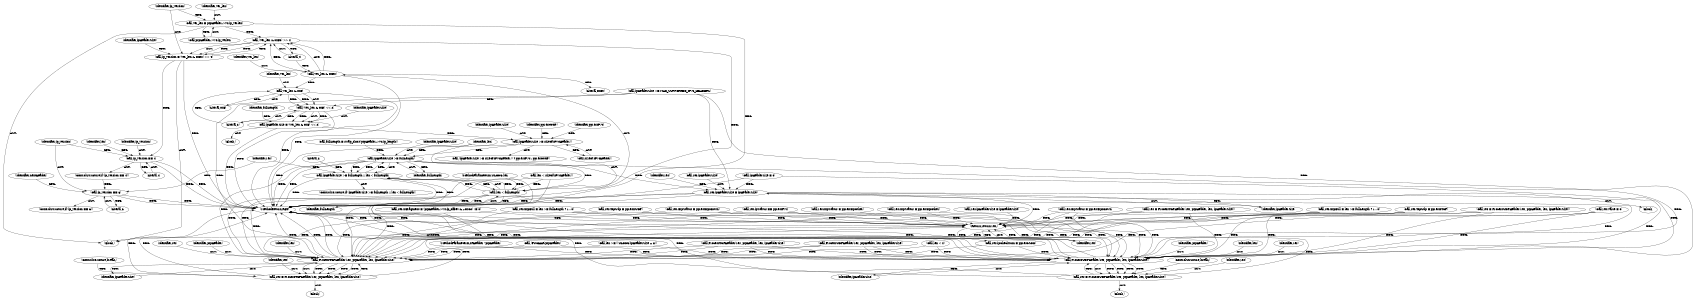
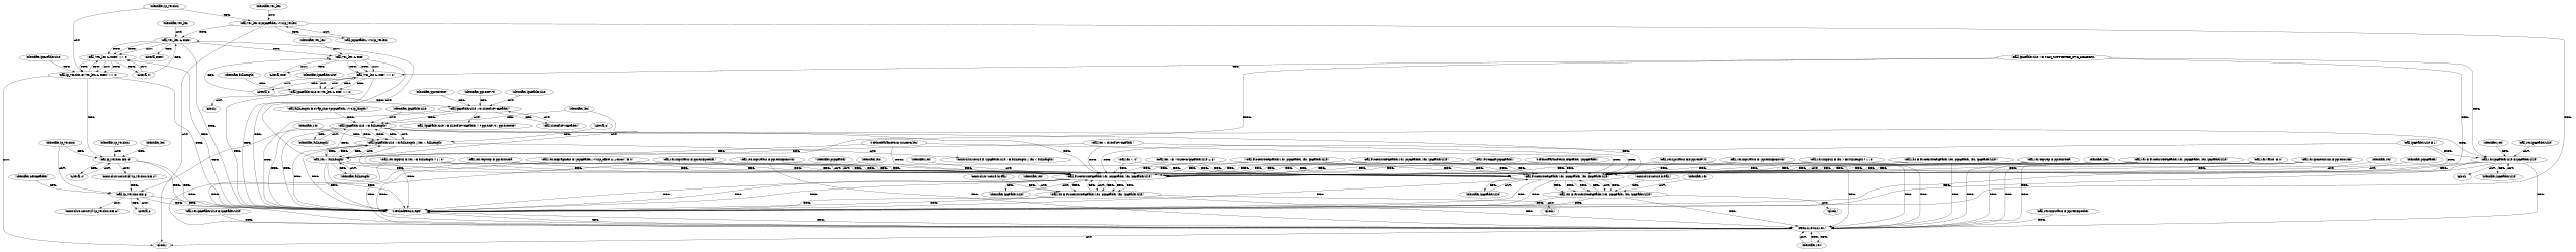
  digraph {
    n1 [label="(Call,ver_len = pIpHeader->v4.ip_verlen)"]
    n2 [label="(Call,ver_len & 0xF0)"]
    n3 [label="(Block,)"]
    n4 [label="(Call,pIpHeader->v4.ip_verlen)"]
    n5 [label="(MethodReturn,RET)"]
    n6 [label="(Call,(ver_len & 0xF0) >> 4)"]
    n7 [label="(Call,ver_len & 0xF)"]
    n8 [label="(Literal,0xF0)"]
    n9 [label="(Return,return res;)"]
    n10 [label="(Call,ip_version = (ver_len & 0xF0) >> 4)"]
    n11 [label="(Literal,4)"]
    n12 [label="(Call,(ver_len & 0xF) << 2)"]
    n13 [label="(Literal,0xF)"]
    n14 [label="(Call,ip_version == 4)"]
    n15 [label="(Literal,4)"]
    n16 [label="(ControlStructure,if (ip_version == 4))"]
    n17 [label="(Call,ip_version == 6)"]
    n18 [label="(ControlStructure,if (ip_version == 6))"]
    n19 [label="(Literal,6)"]
    n20 [label="(Call,ipHeaderSize = (ver_len & 0xF) << 2)"]
    n21 [label="(Literal,2)"]
    n22 [label="(Call,ipHeaderSize >= sizeof(IPv4Header))"]
    n23 [label="(Block,)"]
    n24 [label="(Call,ipHeaderSize >= fullLength)"]
    n25 [label="(Call,(ipHeaderSize >= sizeof(IPv4Header)) ? ppresIPV4 : ppresNotIP)"]
    n26 [label="(Call,sizeof(IPv4Header))"]
    n27 [label="(Call,ipHeaderSize >= fullLength || len < fullLength)"]
    n28 [label="(Call,len < fullLength)"]
    n29 [label="(Call,ProcessTCPHeader(res, pIpHeader, len, ipHeaderSize))"]
    n30 [label="(Call,ProcessUDPHeader(res, pIpHeader, len, ipHeaderSize))"]
    n31 [label="(Call,res.ipHeaderSize = ipHeaderSize)"]
    n32 [label="(Identifier,fullLength)"]
    n33 [label="(ControlStructure,if (ipHeaderSize >= fullLength || len < fullLength))"]
    n34 [label="(Identifier,fullLength)"]
    n35 [label="(Call,res = ProcessTCPHeader(res, pIpHeader, len, ipHeaderSize))"]
    n36 [label="(Identifier,ipHeaderSize)"]
    n37 [label="(Call,res = ProcessUDPHeader(res, pIpHeader, len, ipHeaderSize))"]
    n38 [label="(Identifier,ipHeaderSize)"]
    n39 [label="(Identifier,ipHeaderSize)"]
    n40 [label="(Block,)"]
    n41 [label="(Block,)"]
    n42 [label="(Identifier,res)"]
    n43 [label="(Block,)"]
    n44 [label="(Identifier,res)"]
    n45 [label="(Identifier,len)"]
    n46 [label="(Identifier,res)"]
    n47 [label="(Call,res.xxpStatus = ppresXxpOther)"]
    n48 [label="(Identifier,ipHeaderSize)"]
    n49 [label="(Identifier,pIpHeader)"]
    n50 [label="(Call,fullLength = swap_short(pIpHeader->v4.ip_length))"]
    n51 [label="(Call,res.IsFragment = (pIpHeader->v4.ip_offset & ~0xC0) != 0)"]
    n52 [label="(Identifier,len)"]
-   n53 [label="(Call,ipHeaderSize = 0)"]
+   n53 [label="(Call,ipHeaderSize = 1)"]
    n54 [label="(Identifier,res)"]
    n55 [label="(Identifier,ip_version)"]
    n56 [label="(Call,res.xxpStatus = ppresXxpOther)"]
    n57 [label="(MethodParameterIn,ULONG len)"]
    n58 [label="(MethodParameterIn,IPHeader *pIpHeader)"]
    n59 [label="(Call,res.ipHeaderSize = ipHeaderSize)"]
    n60 [label="(Call,res.xxpFull = len >= fullLength ? 1 : 0)"]
    n61 [label="(Identifier,ver_len)"]
    n62 [label="(ControlStructure,break;)"]
    n63 [label="(Call,res.xxpFull = len >= fullLength ? 1 : 0)"]
    n64 [label="(Identifier,res)"]
    n65 [label="(Identifier,len)"]
    n66 [label="(Call,res.TcpUdp = ppresIsUDP)"]
    n67 [label="(Call,ProcessUDPHeader(res, pIpHeader, len, ipHeaderSize))"]
    n68 [label="(Identifier,ipHeaderSize)"]
    n69 [label="(Literal,2)"]
    n70 [label="(Call,res.xxpStatus = ppresXxpKnown)"]
    n71 [label="(Call,res.ipStatus == ppresIPV4)"]
    n72 [label="(Call,(PUCHAR)pIpHeader)"]
    n73 [label="(ControlStructure,break;)"]
    n74 [label="(Identifier,ip_version)"]
    n75 [label="(Identifier,ipHeaderSize)"]
    n76 [label="(Call,ipHeaderSize <= MAX_SUPPORTED_IPV6_HEADERS)"]
    n77 [label="(Call,res.ipHeaderSize)"]
    n78 [label="(Identifier,len)"]
    n79 [label="(Call,res.xxpStatus = ppresXxpKnown)"]
    n80 [label="(Call,res = ProcessTCPHeader(res, pIpHeader, len, ipHeaderSize))"]
    n81 [label="(Call,len >= ((ULONG)ipHeaderSize + 8))"]
    n82 [label="(Identifier,ip_version)"]
    n83 [label="(Identifier,ppresNotIP)"]
    n84 [label="(Identifier,ppresIPV4)"]
    n85 [label="(Call,ProcessTCPHeader(res, pIpHeader, len, ipHeaderSize))"]
    n86 [label="(Call,res.TcpUdp = ppresIsTCP)"]
    n87 [label="(Call,res = ProcessUDPHeader(res, pIpHeader, len, ipHeaderSize))"]
    n88 [label="(Identifier,fullLength)"]
    n89 [label="(Call,res.value = 0)"]
    n90 [label="(Call,len < 4)"]
    n91 [label="(Call,res.ipCheckSum = ppresCSOK)"]
    n92 [label="(Identifier,ipHeaderSize)"]
    n93 [label="(Call,len < sizeof(IPv4Header))"]
    n94 [label="(Identifier,res)"]
    n95 [label="(Identifier,ver_len)"]
    n96 [label="(Identifier,ver_len)"]
    n97 [label="(Identifier,res)"]
    n98 [label="(Identifier,nextHeader)"]
    n99 [label="(Identifier,pIpHeader)"]
-   n1 -> n6 [label="DDG: "]
+   n1 -> n2 [label="DDG: "]
    n1 -> n3 [label="AST: "]
    n1 -> n4 [label="CFG: "]
    n1 -> n5 [label="DDG: "]
    n2 -> n5 [label="DDG: "]
    n2 -> n6 [label="AST: "]
    n2 -> n6 [label="DDG: "]
    n2 -> n6 [label="DDG: "]
    n2 -> n7 [label="DDG: "]
    n2 -> n8 [label="CFG: "]
    n4 -> n1 [label="AST: "]
    n5 -> n9 [label="CFG: "]
    n6 -> n5 [label="DDG: "]
    n6 -> n10 [label="AST: "]
    n6 -> n10 [label="DDG: "]
    n6 -> n10 [label="DDG: "]
    n6 -> n11 [label="CFG: "]
    n7 -> n5 [label="DDG: "]
    n7 -> n12 [label="AST: "]
    n7 -> n12 [label="DDG: "]
    n7 -> n12 [label="DDG: "]
    n7 -> n13 [label="CFG: "]
    n9 -> n3 [label="AST: "]
    n9 -> n5 [label="DDG: "]
    n9 -> n42 [label="CFG: "]
    n10 -> n3 [label="AST: "]
    n10 -> n5 [label="DDG: "]
    n10 -> n6 [label="CFG: "]
    n10 -> n14 [label="DDG: "]
    n11 -> n2 [label="CFG: "]
    n11 -> n6 [label="AST: "]
    n12 -> n5 [label="DDG: "]
    n12 -> n20 [label="AST: "]
    n12 -> n20 [label="DDG: "]
    n12 -> n20 [label="DDG: "]
    n12 -> n21 [label="CFG: "]
    n13 -> n7 [label="AST: "]
    n14 -> n5 [label="DDG: "]
    n14 -> n5 [label="DDG: "]
    n14 -> n15 [label="CFG: "]
    n14 -> n16 [label="AST: "]
    n15 -> n14 [label="AST: "]
    n16 -> n17 [label="DDG: "]
    n17 -> n5 [label="DDG: "]
    n17 -> n5 [label="DDG: "]
    n17 -> n18 [label="AST: "]
    n17 -> n19 [label="CFG: "]
    n19 -> n17 [label="AST: "]
    n20 -> n5 [label="DDG: "]
    n20 -> n22 [label="DDG: "]
    n20 -> n23 [label="AST: "]
    n21 -> n7 [label="CFG: "]
    n21 -> n12 [label="AST: "]
    n22 -> n5 [label="DDG: "]
-   n22 -> n24 [label="CFG: "]
+   n22 -> n24 [label="DDG: "]
    n22 -> n25 [label="AST: "]
    n22 -> n26 [label="CFG: "]
    n24 -> n5 [label="DDG: "]
    n24 -> n5 [label="DDG: "]
    n24 -> n27 [label="AST: "]
    n24 -> n27 [label="DDG: "]
    n24 -> n27 [label="DDG: "]
    n24 -> n28 [label="DDG: "]
    n24 -> n29 [label="DDG: "]
    n24 -> n30 [label="DDG: "]
    n24 -> n31 [label="DDG: "]
    n24 -> n32 [label="CFG: "]
    n26 -> n22 [label="AST: "]
    n27 -> n5 [label="DDG: "]
    n27 -> n5 [label="DDG: "]
    n27 -> n5 [label="DDG: "]
    n27 -> n24 [label="CFG: "]
    n27 -> n28 [label="CFG: "]
    n27 -> n33 [label="AST: "]
    n28 -> n2 [label="AST: "]
    n28 -> n5 [label="DDG: "]
    n28 -> n5 [label="DDG: "]
    n28 -> n27 [label="AST: "]
    n28 -> n27 [label="DDG: "]
    n28 -> n27 [label="DDG: "]
    n28 -> n29 [label="DDG: "]
    n28 -> n30 [label="DDG: "]
    n28 -> n34 [label="CFG: "]
    n29 -> n5 [label="DDG: "]
    n29 -> n5 [label="DDG: "]
    n29 -> n5 [label="DDG: "]
    n29 -> n35 [label="AST: "]
    n29 -> n35 [label="DDG: "]
    n29 -> n35 [label="DDG: "]
    n29 -> n35 [label="DDG: "]
    n29 -> n35 [label="DDG: "]
    n29 -> n36 [label="CFG: "]
    n30 -> n5 [label="DDG: "]
    n30 -> n5 [label="DDG: "]
    n30 -> n5 [label="DDG: "]
    n30 -> n37 [label="AST: "]
    n30 -> n37 [label="DDG: "]
    n30 -> n37 [label="DDG: "]
    n30 -> n37 [label="DDG: "]
    n30 -> n37 [label="DDG: "]
    n30 -> n38 [label="CFG: "]
    n31 -> n5 [label="DDG: "]
    n31 -> n5 [label="DDG: "]
    n31 -> n9 [label="DDG: "]
    n31 -> n29 [label="DDG: "]
    n31 -> n30 [label="DDG: "]
    n31 -> n39 [label="CFG: "]
    n31 -> n40 [label="AST: "]
    n32 -> n24 [label="AST: "]
    n34 -> n28 [label="AST: "]
    n35 -> n5 [label="DDG: "]
    n35 -> n5 [label="DDG: "]
    n35 -> n9 [label="DDG: "]
    n35 -> n29 [label="CFG: "]
    n35 -> n41 [label="AST: "]
    n36 -> n29 [label="AST: "]
    n37 -> n5 [label="DDG: "]
    n37 -> n5 [label="DDG: "]
    n37 -> n9 [label="DDG: "]
    n37 -> n30 [label="CFG: "]
    n37 -> n43 [label="AST: "]
    n38 -> n30 [label="AST: "]
    n39 -> n31 [label="AST: "]
    n42 -> n9 [label="AST: "]
    n42 -> n9 [label="DDG: "]
    n44 -> n31 [label="CFG: "]
    n45 -> n29 [label="AST: "]
    n46 -> n35 [label="AST: "]
    n47 -> n9 [label="DDG: "]
    n48 -> n22 [label="AST: "]
    n49 -> n30 [label="AST: "]
    n50 -> n24 [label="DDG: "]
    n51 -> n9 [label="DDG: "]
    n51 -> n29 [label="DDG: "]
    n51 -> n30 [label="DDG: "]
    n52 -> n14 [label="CFG: "]
    n53 -> n29 [label="DDG: "]
    n53 -> n30 [label="DDG: "]
    n53 -> n31 [label="DDG: "]
    n54 -> n29 [label="AST: "]
    n55 -> n14 [label="AST: "]
    n56 -> n9 [label="DDG: "]
    n56 -> n29 [label="DDG: "]
    n56 -> n30 [label="DDG: "]
    n57 -> n28 [label="DDG: "]
    n57 -> n29 [label="DDG: "]
    n57 -> n30 [label="DDG: "]
    n58 -> n29 [label="DDG: "]
    n58 -> n30 [label="DDG: "]
    n59 -> n9 [label="DDG: "]
    n60 -> n9 [label="DDG: "]
    n60 -> n29 [label="DDG: "]
    n60 -> n30 [label="DDG: "]
    n61 -> n7 [label="AST: "]
    n62 -> n37 [label="CFG: "]
    n63 -> n9 [label="DDG: "]
    n63 -> n29 [label="DDG: "]
    n63 -> n30 [label="DDG: "]
    n64 -> n17 [label="CFG: "]
    n64 -> n27 [label="CFG: "]
    n65 -> n24 [label="CFG: "]
    n65 -> n28 [label="AST: "]
    n66 -> n9 [label="DDG: "]
    n66 -> n29 [label="DDG: "]
    n66 -> n30 [label="DDG: "]
    n67 -> n29 [label="DDG: "]
    n67 -> n29 [label="DDG: "]
    n67 -> n30 [label="DDG: "]
    n67 -> n30 [label="DDG: "]
    n68 -> n24 [label="AST: "]
    n69 -> n27 [label="CFG: "]
    n70 -> n9 [label="DDG: "]
    n70 -> n29 [label="DDG: "]
    n70 -> n30 [label="DDG: "]
    n71 -> n9 [label="DDG: "]
    n71 -> n29 [label="DDG: "]
    n71 -> n30 [label="DDG: "]
    n72 -> n29 [label="DDG: "]
    n72 -> n30 [label="DDG: "]
    n73 -> n35 [label="CFG: "]
    n74 -> n1 [label="CFG: "]
    n74 -> n10 [label="AST: "]
    n75 -> n10 [label="CFG: "]
    n76 -> n12 [label="CFG: "]
    n76 -> n29 [label="DDG: "]
    n76 -> n30 [label="DDG: "]
    n76 -> n31 [label="DDG: "]
    n77 -> n31 [label="AST: "]
    n78 -> n30 [label="AST: "]
    n79 -> n9 [label="DDG: "]
    n79 -> n29 [label="DDG: "]
    n79 -> n30 [label="DDG: "]
    n80 -> n9 [label="DDG: "]
    n80 -> n29 [label="DDG: "]
    n80 -> n30 [label="DDG: "]
    n81 -> n29 [label="DDG: "]
    n81 -> n30 [label="DDG: "]
    n82 -> n14 [label="CFG: "]
    n82 -> n17 [label="AST: "]
    n83 -> n22 [label="CFG: "]
    n84 -> n22 [label="CFG: "]
    n85 -> n29 [label="DDG: "]
    n85 -> n29 [label="DDG: "]
    n85 -> n30 [label="DDG: "]
    n85 -> n30 [label="DDG: "]
    n86 -> n9 [label="DDG: "]
    n86 -> n29 [label="DDG: "]
    n86 -> n30 [label="DDG: "]
    n87 -> n9 [label="DDG: "]
    n87 -> n29 [label="DDG: "]
    n87 -> n30 [label="DDG: "]
    n88 -> n20 [label="CFG: "]
    n89 -> n9 [label="DDG: "]
    n89 -> n29 [label="DDG: "]
    n89 -> n30 [label="DDG: "]
    n90 -> n29 [label="DDG: "]
    n90 -> n30 [label="DDG: "]
-   n9 -> n91 [label="DDG: "]
+   n91 -> n9 [label="DDG: "]
    n91 -> n29 [label="DDG: "]
    n91 -> n30 [label="DDG: "]
    n92 -> n20 [label="AST: "]
    n93 -> n28 [label="DDG: "]
    n93 -> n29 [label="DDG: "]
    n93 -> n30 [label="DDG: "]
    n94 -> n37 [label="AST: "]
    n95 -> n1 [label="AST: "]
    n96 -> n2 [label="AST: "]
    n97 -> n30 [label="AST: "]
    n98 -> n17 [label="CFG: "]
    n99 -> n29 [label="AST: "]
  }
